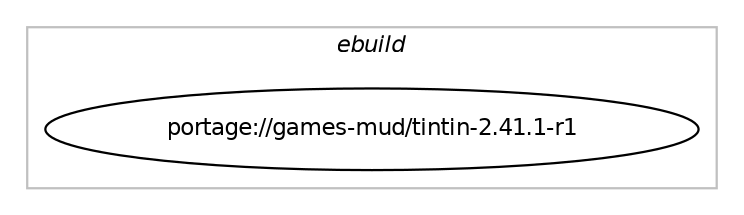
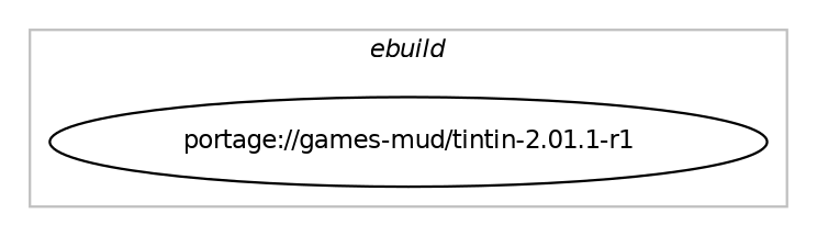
  digraph {
    compound=true
    concentrate=true
    fontname=Helvetica
    fontsize=10
    newrank=true
    rankdir=LR
    ranksep=1.5
-   n1 [color=black fontname=Helvetica fontsize=10 label="portage://games-mud/tintin-2.41.1-r1" width=4]
+   n1 [color=black fontname=Helvetica fontsize=10 label="portage://games-mud/tintin-2.01.1-r1" width=4]
    subgraph cluster_1 {
      color=gray
      label=<<i>ebuild</i>>
      rank=same
      n1
    }
    subgraph cluster_2 {
      color=gray
      label=<<i>dependencies</i>>
      subgraph cluster_3 {
        color=gray
        fillcolor="#eeeeee"
        label=<<i>compile</i>>
        style=filled
      }
      subgraph cluster_4 {
        color=gray
        fillcolor="#eeeeee"
        label=<<i>compile and run</i>>
        style=filled
      }
      subgraph cluster_5 {
        color=gray
        fillcolor="#eeeeee"
        label=<<i>run</i>>
        style=filled
      }
    }
    subgraph cluster_6 {
      color=gray
      label=<<i>candidates</i>>
      rank=same
    }
  }
